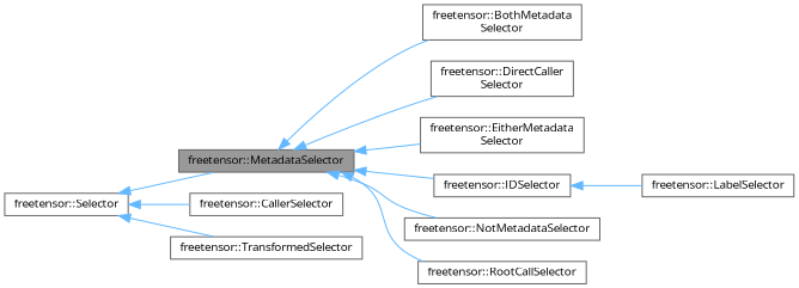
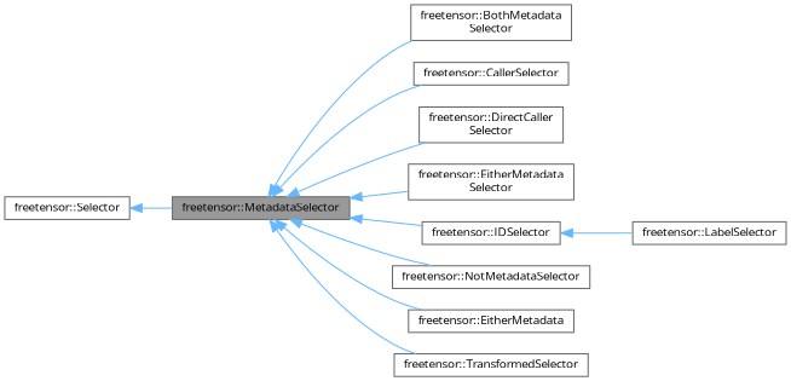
  digraph {
    fontname="Open Sans"
    rankdir=LR
    node [color=gray40 fillcolor=white fontname="Open Sans" fontsize=10 shape=box style=filled]
    edge [color=steelblue1 dir=back fontname="Open Sans" fontsize=10 labelfontname=Helvetica labelfontsize=10 style=solid]
    n1 [fillcolor=grey60 fontcolor=black height=0.2 label="freetensor::MetadataSelector" width=0.4]
    n2 [height=0.2 label="freetensor::BothMetadata\lSelector" width=0.4]
    n3 [height=0.2 label="freetensor::CallerSelector" width=0.4]
    n4 [height=0.2 label="freetensor::DirectCaller\lSelector" width=0.4]
    n5 [height=0.2 label="freetensor::EitherMetadata\lSelector" width=0.4]
    n6 [height=0.2 label="freetensor::IDSelector" width=0.4]
    n7 [height=0.2 label="freetensor::NotMetadataSelector" width=0.4]
-   n8 [height=0.2 label="freetensor::RootCallSelector" width=0.4]
+   n8 [height=0.2 label="freetensor::EitherMetadata" width=0.4]
    n9 [height=0.2 label="freetensor::TransformedSelector" width=0.4]
    n10 [height=0.2 label="freetensor::LabelSelector" width=0.4]
    n11 [height=0.2 label="freetensor::Selector" width=0.4]
    n1 -> n2
-   n11 -> n3
+   n1 -> n3
    n1 -> n4
    n1 -> n5
    n1 -> n6
    n1 -> n7
    n1 -> n8
-   n11 -> n9
+   n1 -> n9
    n6 -> n10
    n11 -> n1
  }
